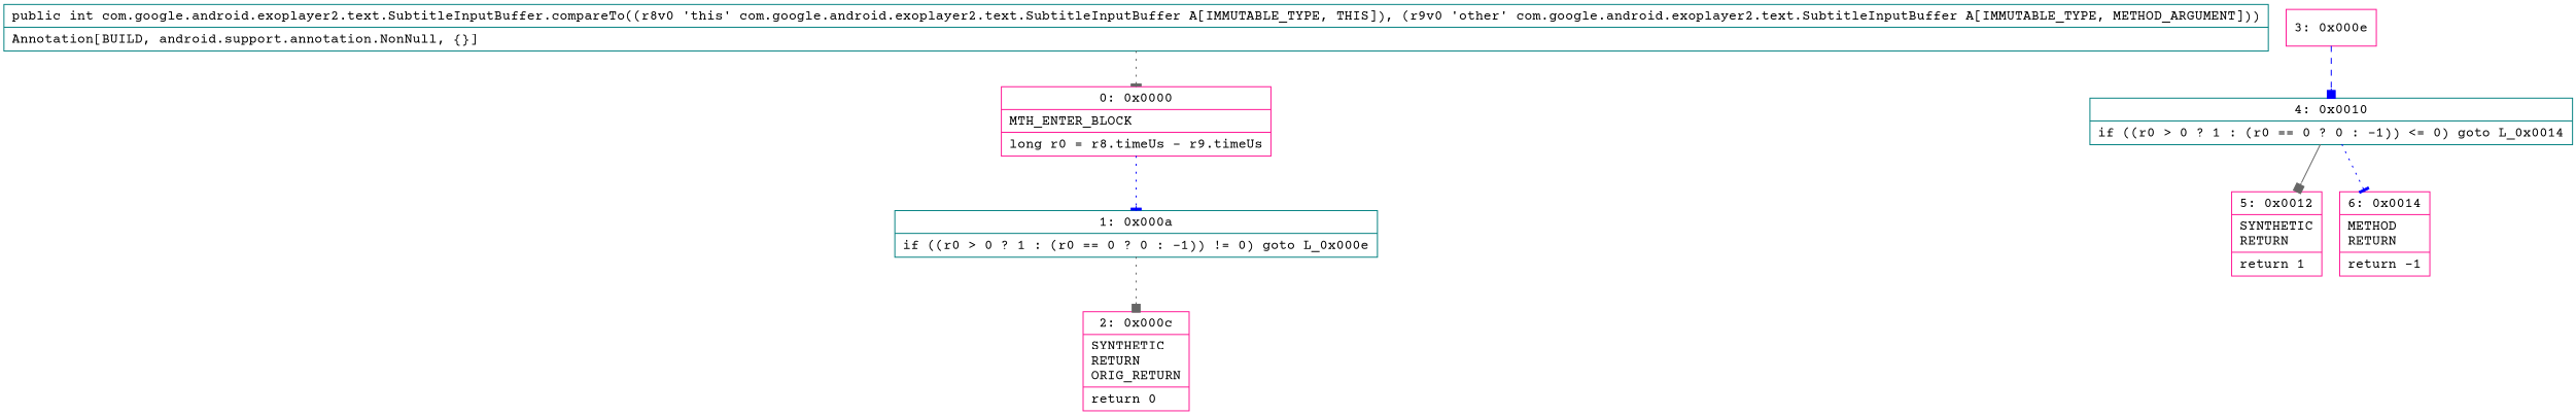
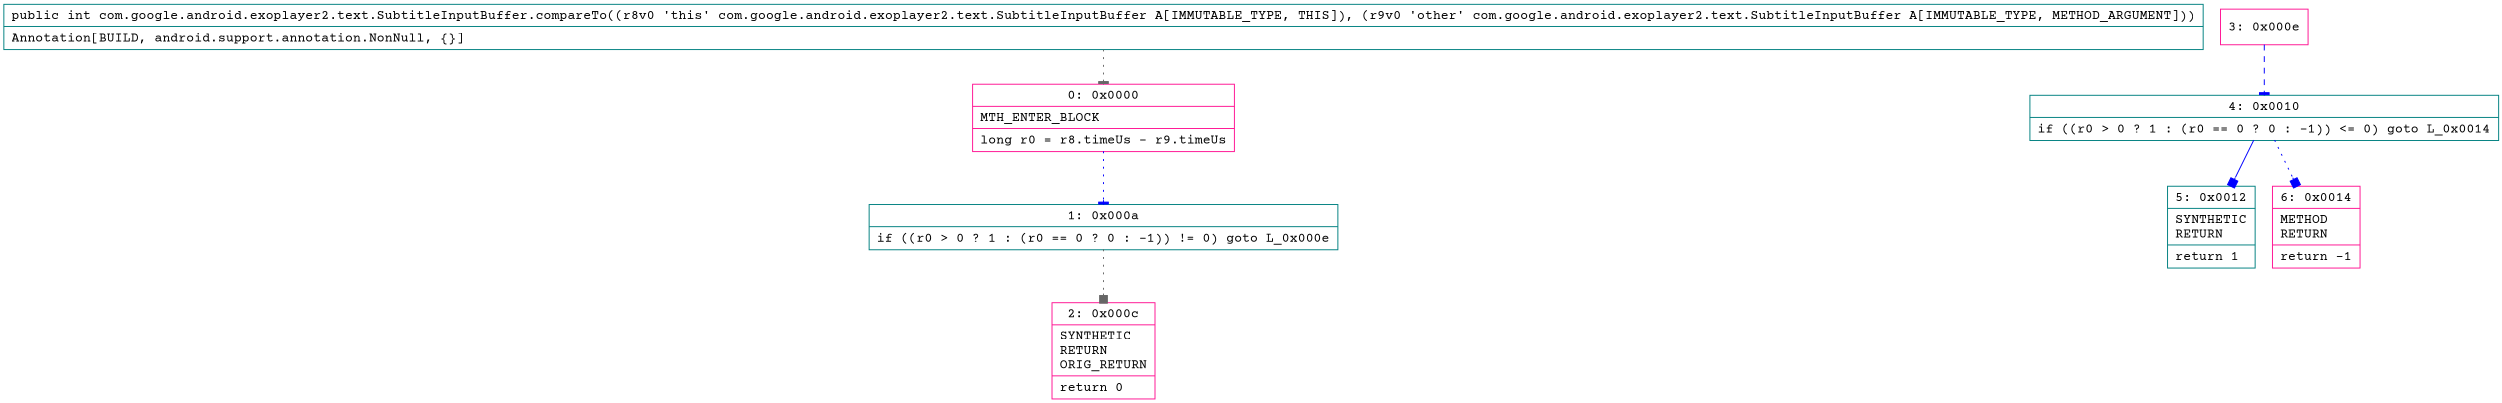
  digraph {
    fontname="Courier Prime"
    node [color=deeppink fontname="Courier Prime" shape=record]
    edge [arrowhead=tee color=blue fontname="Courier Prime" style=dotted]
    n1 [label="{0\:\ 0x0000|MTH_ENTER_BLOCK\l|long r0 = r8.timeUs \- r9.timeUs\l}"]
    n2 [color=teal label="{1\:\ 0x000a|if ((r0 \> 0 ? 1 : (r0 == 0 ? 0 : \-1)) != 0) goto L_0x000e\l}"]
    n3 [label="{2\:\ 0x000c|SYNTHETIC\lRETURN\lORIG_RETURN\l|return 0\l}"]
    n4 [label="{3\:\ 0x000e}"]
    n5 [color=teal label="{4\:\ 0x0010|if ((r0 \> 0 ? 1 : (r0 == 0 ? 0 : \-1)) \<= 0) goto L_0x0014\l}"]
-   n6 [label="{5\:\ 0x0012|SYNTHETIC\lRETURN\l|return 1\l}"]
+   n6 [color=teal label="{5\:\ 0x0012|SYNTHETIC\lRETURN\l|return 1\l}"]
    n7 [label="{6\:\ 0x0014|METHOD\lRETURN\l|return \-1\l}"]
    n8 [color=teal label="{public int com.google.android.exoplayer2.text.SubtitleInputBuffer.compareTo((r8v0 'this' com.google.android.exoplayer2.text.SubtitleInputBuffer A[IMMUTABLE_TYPE, THIS]), (r9v0 'other' com.google.android.exoplayer2.text.SubtitleInputBuffer A[IMMUTABLE_TYPE, METHOD_ARGUMENT]))  | Annotation[BUILD, android.support.annotation.NonNull, \{\}]\l}"]
    n1 -> n2
    n2 -> n3 [arrowhead=box color=gray40]
-   n4 -> n5 [arrowhead=box style=dashed]
-   n5 -> n6 [arrowhead=box color=gray40 style=solid]
-   n5 -> n7
+   n4 -> n5 [style=dashed]
+   n5 -> n6 [arrowhead=box style=solid]
+   n5 -> n7 [arrowhead=box]
    n8 -> n1 [color=gray40]
  }
